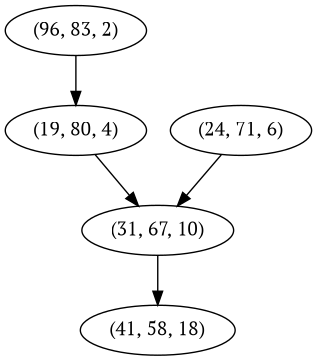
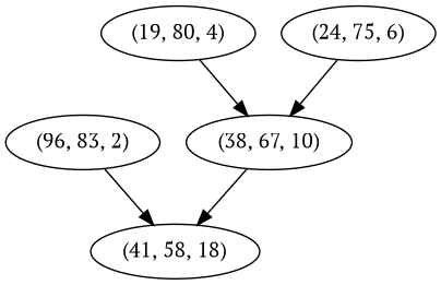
  digraph {
    fontname="PT Serif"
    node [fontname="PT Serif"]
    edge [fontname="PT Serif"]
    n1 [label="(96, 83, 2)"]
    "(19, 80, 4)"
-   "(31, 67, 10)"
-   "(24, 75, 6)" [label="(24, 71, 6)"]
+   "(31, 67, 10)" [label="(38, 67, 10)"]
+   "(24, 75, 6)"
    "(41, 58, 18)"
-   n1 -> "(19, 80, 4)"
+   n1 -> "(41, 58, 18)"
    "(19, 80, 4)" -> "(31, 67, 10)"
    "(31, 67, 10)" -> "(41, 58, 18)"
    "(24, 75, 6)" -> "(31, 67, 10)"
  }
